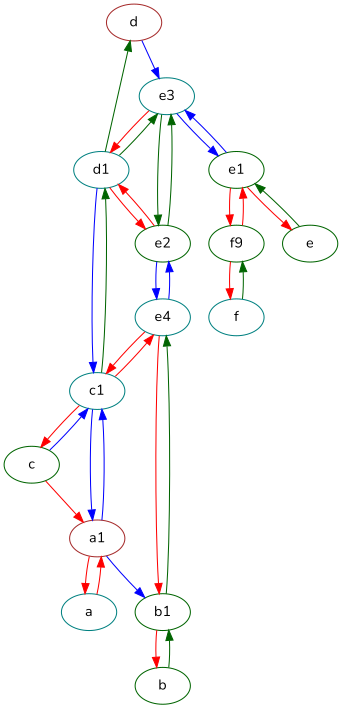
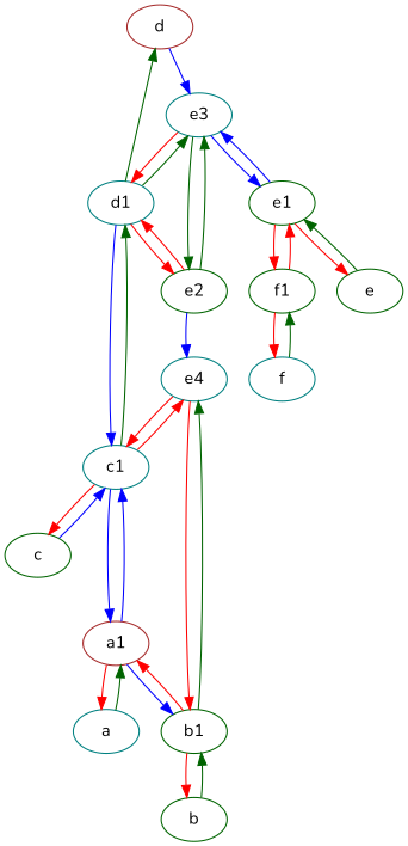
  digraph {
    fontname=Nunito
    node [color=darkgreen fontname=Nunito]
    edge [color=red fontname=Nunito]
    d [color=brown]
    e3 [color=teal]
    d1 [color=teal]
    c1 [color=teal]
    e2
    c
    a1 [color=brown]
    e4 [color=teal]
    a [color=teal]
    b1
    e1
-   f1 [label=f9]
+   f1
    e
    f [color=teal]
    b
    d -> e3 [color=blue]
    e3 -> d1
    e3 -> e2 [color=darkgreen]
    e3 -> e1 [color=blue]
    d1 -> d [color=darkgreen]
    d1 -> e3 [color=darkgreen]
    d1 -> c1 [color=blue]
    d1 -> e2
    c1 -> d1 [color=darkgreen]
    c1 -> c
    c1 -> a1 [color=blue]
    c1 -> e4
    e2 -> e3 [color=darkgreen]
    e2 -> d1
    e2 -> e4 [color=blue]
    c -> c1 [color=blue]
    a1 -> c1 [color=blue]
    a1 -> a
    a1 -> b1 [color=blue]
    e4 -> c1
-   e4 -> e2 [color=blue]
    e4 -> b1
-   a -> a1
-   c -> a1
+   a -> a1 [color=darkgreen]
+   b1 -> a1
    b1 -> e4 [color=darkgreen]
    b1 -> b
    e1 -> e3 [color=blue]
    e1 -> f1
    e1 -> e
    f1 -> e1
    f1 -> f
    e -> e1 [color=darkgreen]
    f -> f1 [color=darkgreen]
    b -> b1 [color=darkgreen]
  }
